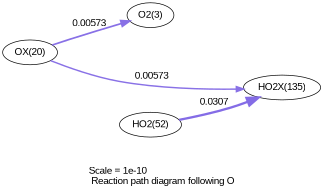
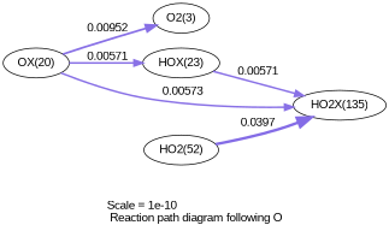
  digraph {
    fontname="Liberation Sans"
    label="Scale = 1e-10\l Reaction path diagram following O"
    rankdir=LR
    node [fontname="Liberation Sans"]
    edge [arrowsize=1.05 color="0.7, 0.506, 0.9" fontname="Liberation Sans" penwidth=2.1]
    n1 [label="OX(20)"]
    n2 [label="O2(3)"]
+   n3 [label="HOX(23)"]
    n4 [label="HO2X(135)"]
    n5 [label="HO2(52)"]
-   n1 -> n2 [arrowsize=1.24 color="0.7, 0.51, 0.9" label=" 0.00573" penwidth=2.49]
+   n1 -> n2 [arrowsize=1.24 color="0.7, 0.51, 0.9" label=" 0.00952" penwidth=2.49]
+   n1 -> n3 [label=" 0.00571"]
    n1 -> n4 [label=" 0.00573"]
-   n5 -> n4 [arrowsize=1.68 color="0.7, 0.531, 0.9" label=" 0.0307" penwidth=3.37]
+   n3 -> n4 [label=" 0.00571"]
+   n5 -> n4 [arrowsize=1.68 color="0.7, 0.531, 0.9" label=" 0.0397" penwidth=3.37]
  }
